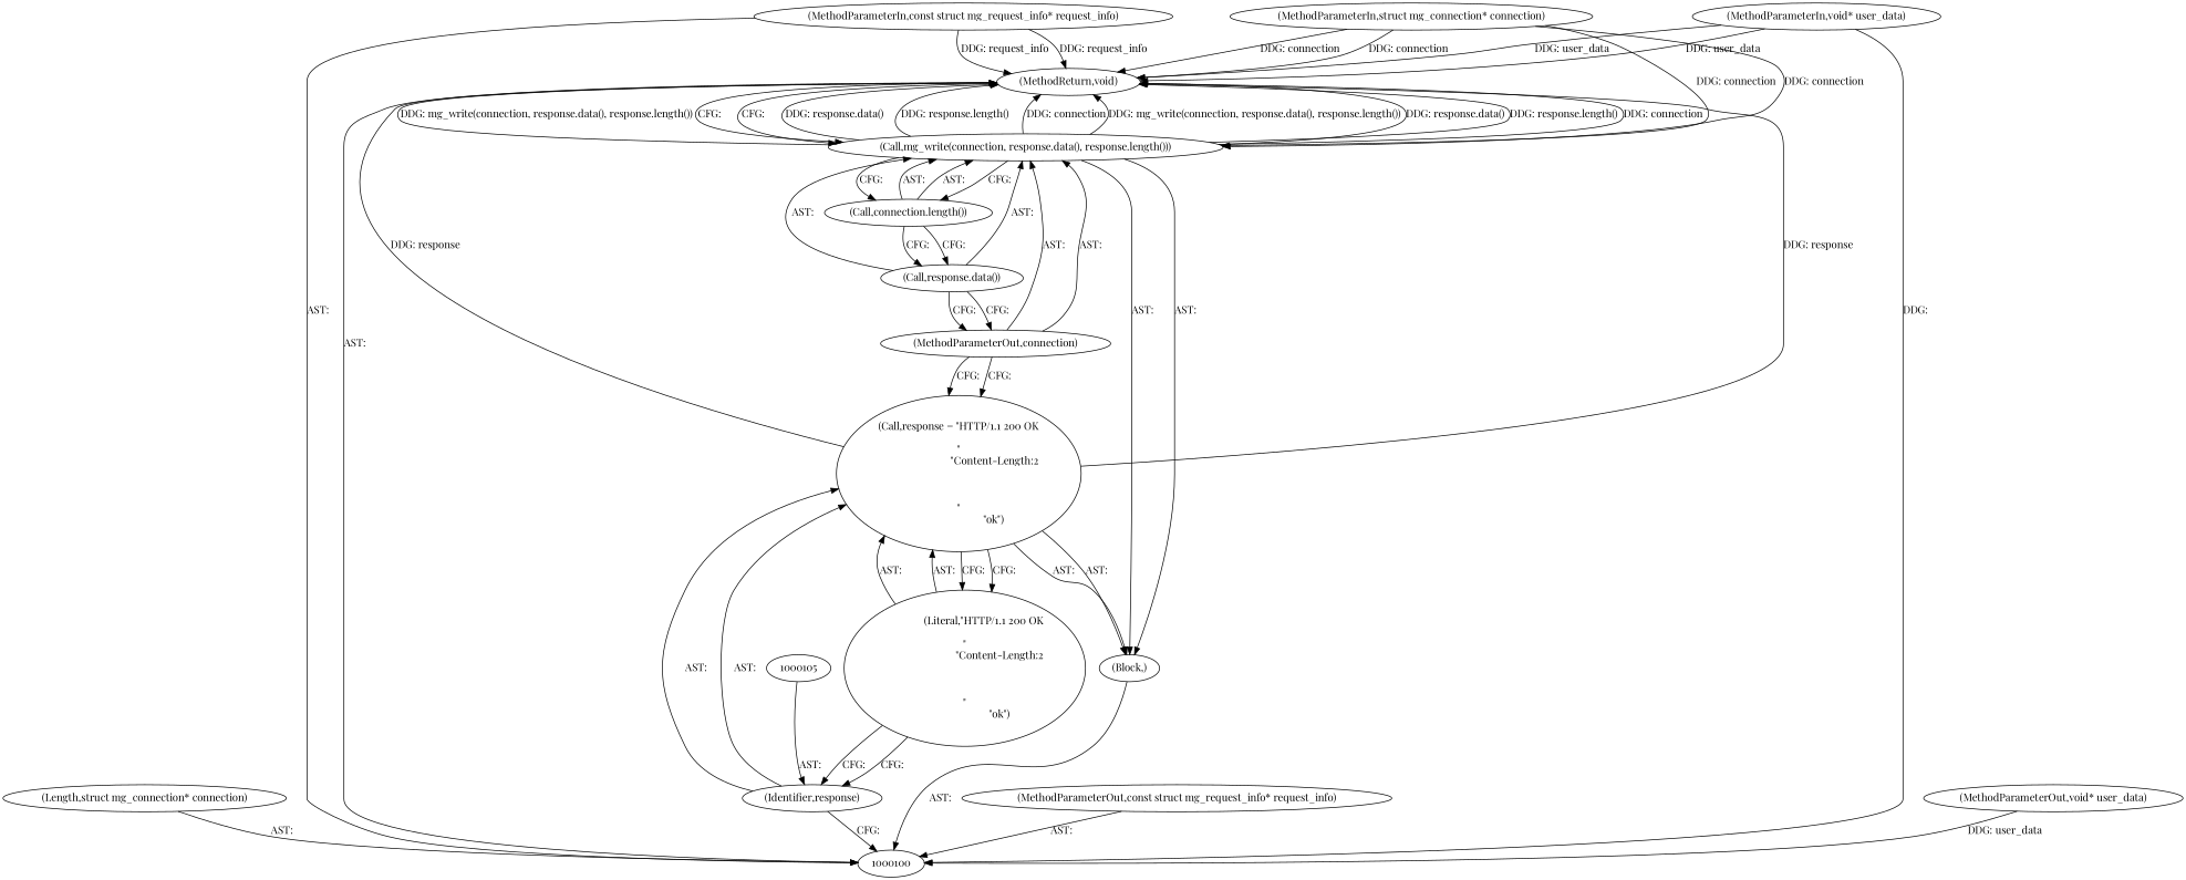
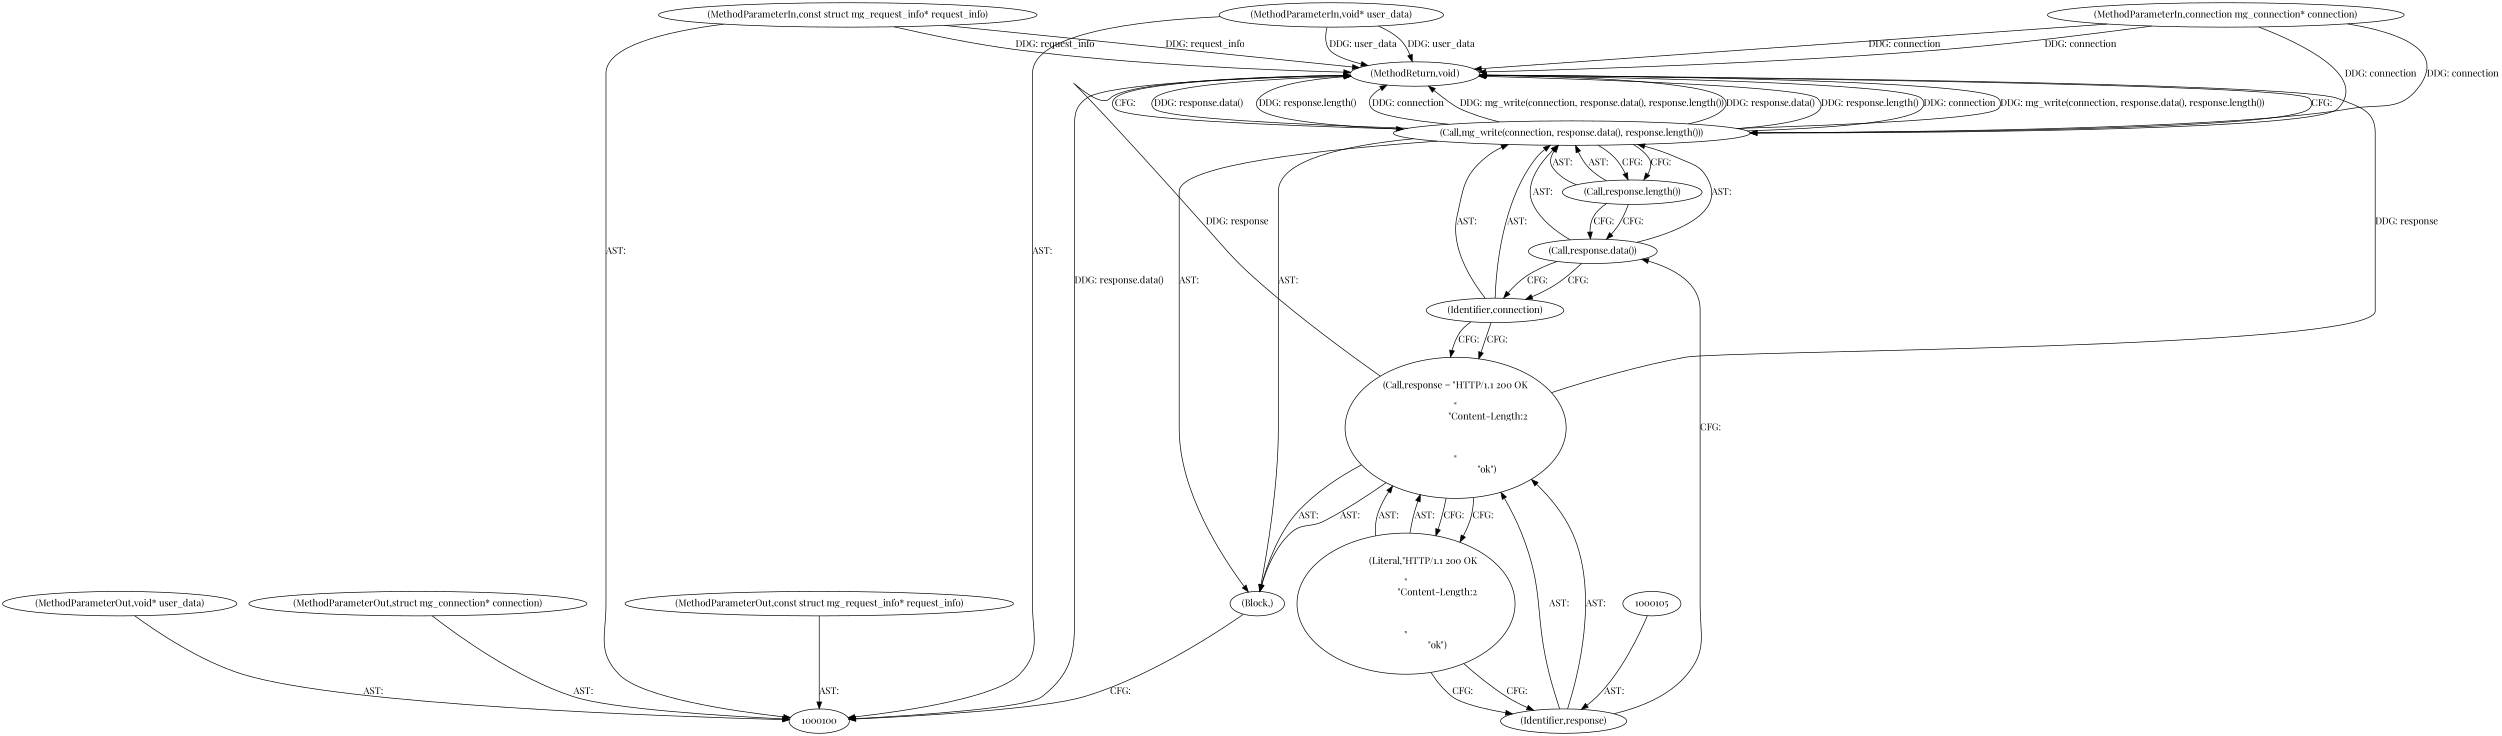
  digraph {
    fontname="Playfair Display"
    node [fontname="Playfair Display"]
    edge [fontname="Playfair Display"]
    n1 [label="(MethodReturn,void)"]
    n2 [label="(Call,mg_write(connection, response.data(), response.length()))"]
    1000100
    n4 [label="(Block,)"]
-   n5 [label="(Call,connection.length())"]
-   n6 [label="(MethodParameterIn,struct mg_connection* connection)"]
-   n7 [label="(Length,struct mg_connection* connection)"]
+   n5 [label="(Call,response.length())"]
+   n6 [label="(MethodParameterIn,connection mg_connection* connection)"]
+   n7 [label="(MethodParameterOut,struct mg_connection* connection)"]
    n8 [label="(MethodParameterIn,const struct mg_request_info* request_info)"]
    n9 [label="(MethodParameterOut,const struct mg_request_info* request_info)"]
    n10 [label="(MethodParameterIn,void* user_data)"]
    n11 [label="(MethodParameterOut,void* user_data)"]
    n12 [label="(Call,response = \"HTTP/1.1 200 OK\r\n\"\n                         \"Content-Length:2\r\n\r\n\"\n                         \"ok\")"]
    n13 [label="(Literal,\"HTTP/1.1 200 OK\r\n\"\n                         \"Content-Length:2\r\n\r\n\"\n                         \"ok\")"]
    n14 [label="(Identifier,response)"]
-   n15 [label="(MethodParameterOut,connection)"]
+   n15 [label="(Identifier,connection)"]
    n16 [label="(Call,response.data())"]
    1000105
    n1 -> n2 [label="CFG: "]
    n1 -> n2 [label="CFG: "]
-   n1 -> 1000100 [label="AST: "]
+   n1 -> 1000100 [label="DDG: response.data()"]
    n2 -> n1 [label="DDG: response.data()"]
    n2 -> n1 [label="DDG: response.length()"]
    n2 -> n1 [label="DDG: connection"]
    n2 -> n1 [label="DDG: mg_write(connection, response.data(), response.length())"]
    n2 -> n1 [label="DDG: response.data()"]
    n2 -> n1 [label="DDG: response.length()"]
    n2 -> n1 [label="DDG: connection"]
    n2 -> n1 [label="DDG: mg_write(connection, response.data(), response.length())"]
    n2 -> n4 [label="AST: "]
    n2 -> n4 [label="AST: "]
    n2 -> n5 [label="CFG: "]
    n2 -> n5 [label="CFG: "]
-   n4 -> 1000100 [label="AST: "]
+   n4 -> 1000100 [label="CFG: "]
    n5 -> n2 [label="AST: "]
    n5 -> n2 [label="AST: "]
    n5 -> n16 [label="CFG: "]
    n5 -> n16 [label="CFG: "]
    n6 -> n1 [label="DDG: connection"]
    n6 -> n1 [label="DDG: connection"]
    n6 -> n2 [label="DDG: connection"]
    n6 -> n2 [label="DDG: connection"]
    n7 -> 1000100 [label="AST: "]
    n8 -> n1 [label="DDG: request_info"]
    n8 -> n1 [label="DDG: request_info"]
    n8 -> 1000100 [label="AST: "]
    n9 -> 1000100 [label="AST: "]
    n10 -> n1 [label="DDG: user_data"]
    n10 -> n1 [label="DDG: user_data"]
-   n10 -> 1000100 [label="DDG: "]
-   n11 -> 1000100 [label="DDG: user_data"]
+   n10 -> 1000100 [label="AST: "]
+   n11 -> 1000100 [label="AST: "]
    n12 -> n1 [label="DDG: response"]
    n12 -> n1 [label="DDG: response"]
    n12 -> n4 [label="AST: "]
    n12 -> n4 [label="AST: "]
    n12 -> n13 [label="CFG: "]
    n12 -> n13 [label="CFG: "]
    n13 -> n12 [label="AST: "]
    n13 -> n12 [label="AST: "]
    n13 -> n14 [label="CFG: "]
    n13 -> n14 [label="CFG: "]
-   n14 -> 1000100 [label="CFG: "]
+   n14 -> n16 [label="CFG: "]
    n14 -> n12 [label="AST: "]
    n14 -> n12 [label="AST: "]
    n15 -> n2 [label="AST: "]
    n15 -> n2 [label="AST: "]
    n15 -> n12 [label="CFG: "]
    n15 -> n12 [label="CFG: "]
    n16 -> n2 [label="AST: "]
    n16 -> n2 [label="AST: "]
    n16 -> n15 [label="CFG: "]
    n16 -> n15 [label="CFG: "]
    1000105 -> n14 [label="AST: "]
  }
